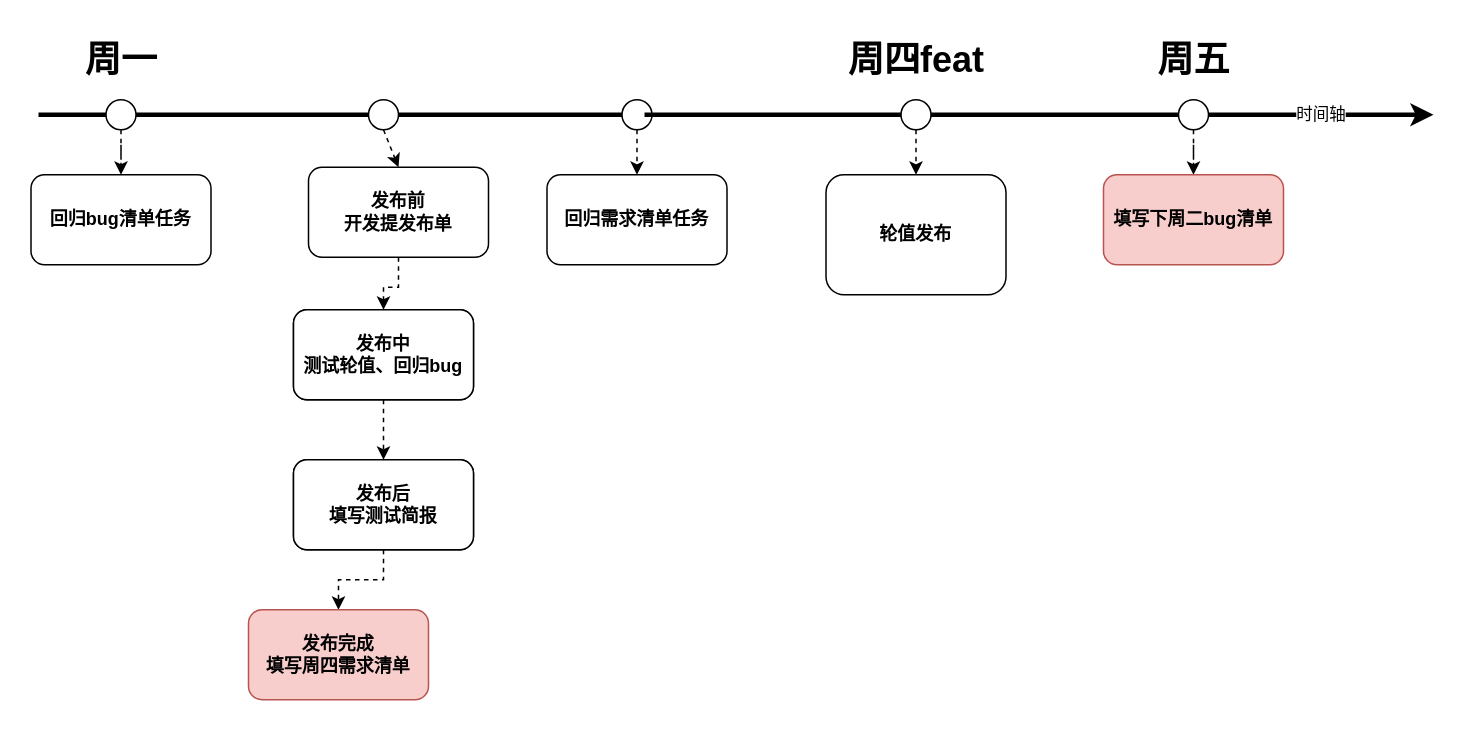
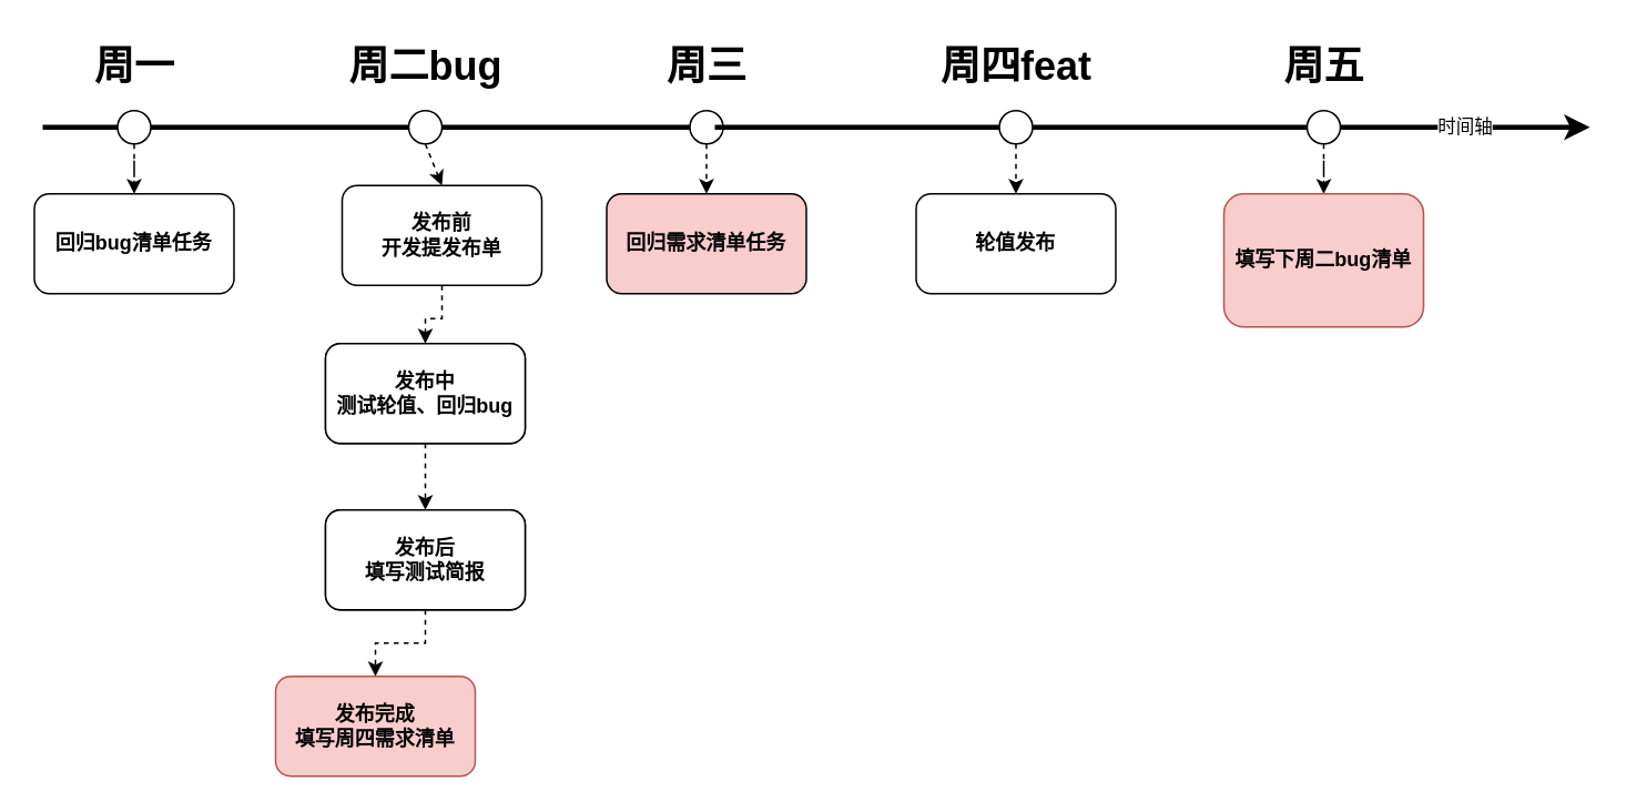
  <mxCell id="0" />
  <mxCell id="1" parent="0" />
  <mxCell id="2" value="时间轴" style="endArrow=classic;html=1;rounded=0;startArrow=none;strokeWidth=3;" parent="1" edge="1"><mxGeometry relative="1" as="geometry"><mxPoint x="805" y="76" as="sourcePoint" /><mxPoint x="955" y="76" as="targetPoint" /></mxGeometry></mxCell>
  <mxCell id="3" value="" style="endArrow=none;html=1;rounded=0;strokeWidth=3;startArrow=none;" parent="1" edge="1" source="29"><mxGeometry relative="1" as="geometry"><mxPoint x="25" y="76" as="sourcePoint" /><mxPoint x="255" y="76" as="targetPoint" /></mxGeometry></mxCell>
  <mxCell id="4" value="" style="endArrow=none;html=1;rounded=0;startArrow=none;strokeWidth=3;" parent="1" edge="1"><mxGeometry relative="1" as="geometry"><mxPoint x="265" y="76" as="sourcePoint" /><mxPoint x="419" y="76" as="targetPoint" /></mxGeometry></mxCell>
  <mxCell id="5" value="" style="endArrow=none;html=1;rounded=0;startArrow=none;strokeWidth=3;" parent="1" source="32" edge="1"><mxGeometry relative="1" as="geometry"><mxPoint x="429" y="76" as="sourcePoint" /><mxPoint x="605" y="76" as="targetPoint" /></mxGeometry></mxCell>
  <mxCell id="6" value="" style="endArrow=none;html=1;rounded=0;startArrow=none;strokeWidth=3;" parent="1" edge="1"><mxGeometry relative="1" as="geometry"><mxPoint x="615" y="76" as="sourcePoint" /><mxPoint x="795" y="76" as="targetPoint" /></mxGeometry></mxCell>
  <mxCell id="7" value="" style="edgeStyle=orthogonalEdgeStyle;rounded=0;orthogonalLoop=1;jettySize=auto;html=1;dashed=1;fontSize=12;exitX=0.5;exitY=1;exitDx=0;exitDy=0;" parent="1" source="29" target="28" edge="1"><mxGeometry relative="1" as="geometry" /></mxCell>
  <mxCell id="8" value="周一" style="text;strokeColor=none;fillColor=none;html=1;fontSize=24;fontStyle=1;verticalAlign=middle;align=center;" parent="1" vertex="1"><mxGeometry x="30" y="20" width="100" height="40" as="geometry" /></mxCell>
+ <mxCell id="9" value="周二bug" style="text;strokeColor=none;fillColor=none;html=1;fontSize=24;fontStyle=1;verticalAlign=middle;align=center;" parent="1" vertex="1"><mxGeometry x="205" y="20" width="100" height="40" as="geometry" /></mxCell>
+ <mxCell id="10" value="周三" style="text;strokeColor=none;fillColor=none;html=1;fontSize=24;fontStyle=1;verticalAlign=middle;align=center;" parent="1" vertex="1"><mxGeometry x="374" y="20" width="100" height="40" as="geometry" /></mxCell>
  <mxCell id="11" value="周四feat" style="text;strokeColor=none;fillColor=none;html=1;fontSize=24;fontStyle=1;verticalAlign=middle;align=center;" parent="1" vertex="1"><mxGeometry x="560" y="20" width="100" height="40" as="geometry" /></mxCell>
  <mxCell id="12" value="" style="edgeStyle=orthogonalEdgeStyle;rounded=0;orthogonalLoop=1;jettySize=auto;html=1;dashed=1;fontSize=12;exitX=0.5;exitY=1;exitDx=0;exitDy=0;" parent="1" source="35" target="27" edge="1"><mxGeometry relative="1" as="geometry"><mxPoint x="795" y="96" as="sourcePoint" /></mxGeometry></mxCell>
  <mxCell id="13" value="周五" style="text;strokeColor=none;fillColor=none;html=1;fontSize=24;fontStyle=1;verticalAlign=middle;align=center;" parent="1" vertex="1"><mxGeometry x="745" y="20" width="100" height="40" as="geometry" /></mxCell>
  <mxCell id="14" value="" style="endArrow=classic;html=1;rounded=0;dashed=1;exitX=0.5;exitY=1;exitDx=0;exitDy=0;entryX=0.5;entryY=0;entryDx=0;entryDy=0;" parent="1" source="31" edge="1" target="17"><mxGeometry width="50" height="50" relative="1" as="geometry"><mxPoint x="259.5" y="206" as="sourcePoint" /><mxPoint x="255" y="216" as="targetPoint" /></mxGeometry></mxCell>
  <mxCell id="15" value="" style="endArrow=classic;html=1;rounded=0;entryX=0.5;entryY=0;entryDx=0;entryDy=0;dashed=1;exitX=0.5;exitY=1;exitDx=0;exitDy=0;" parent="1" source="34" target="26" edge="1"><mxGeometry width="50" height="50" relative="1" as="geometry"><mxPoint x="609.5" y="206" as="sourcePoint" /><mxPoint x="609.5" y="146" as="targetPoint" /></mxGeometry></mxCell>
  <mxCell id="16" value="" style="edgeStyle=orthogonalEdgeStyle;rounded=0;orthogonalLoop=1;jettySize=auto;html=1;dashed=1;fontSize=12;fontStyle=1" parent="1" source="17" target="19" edge="1"><mxGeometry relative="1" as="geometry" /></mxCell>
  <mxCell id="17" value="&lt;span style=&quot;&quot;&gt;发布前&lt;br&gt;开发提发布单&lt;/span&gt;" style="rounded=1;whiteSpace=wrap;html=1;fontSize=12;align=center;fontStyle=1;" parent="1" vertex="1"><mxGeometry x="205" y="111" width="120" height="60" as="geometry" /></mxCell>
  <mxCell id="18" value="" style="edgeStyle=orthogonalEdgeStyle;rounded=0;orthogonalLoop=1;jettySize=auto;html=1;dashed=1;fontSize=12;fontStyle=1" parent="1" source="19" target="21" edge="1"><mxGeometry relative="1" as="geometry" /></mxCell>
  <mxCell id="19" value="&lt;span style=&quot;&quot;&gt;发布中 - 测试轮值、回归bug&lt;/span&gt;" style="rounded=1;whiteSpace=wrap;html=1;fontSize=12;align=left;fontStyle=1" parent="1" vertex="1"><mxGeometry x="195" y="206" width="120" height="60" as="geometry" /></mxCell>
  <mxCell id="20" value="" style="edgeStyle=orthogonalEdgeStyle;rounded=0;orthogonalLoop=1;jettySize=auto;html=1;dashed=1;fontSize=12;fontStyle=1" parent="1" source="21" target="22" edge="1"><mxGeometry relative="1" as="geometry" /></mxCell>
  <mxCell id="21" value="&lt;span style=&quot;&quot;&gt;发布后 - 填写测试简报&lt;/span&gt;" style="rounded=1;whiteSpace=wrap;html=1;fontSize=12;align=left;fontStyle=1" parent="1" vertex="1"><mxGeometry x="195" y="306" width="120" height="60" as="geometry" /></mxCell>
  <mxCell id="22" value="&lt;span style=&quot;&quot;&gt;发布完成&lt;br&gt;填写周四需求清单&lt;/span&gt;" style="rounded=1;whiteSpace=wrap;html=1;fontSize=12;align=center;fontStyle=1;fillColor=#f8cecc;strokeColor=#b85450;" parent="1" vertex="1"><mxGeometry x="165" y="406" width="120" height="60" as="geometry" /></mxCell>
  <mxCell id="23" value="&lt;span style=&quot;&quot;&gt;发布中&lt;br&gt;测试轮值、回归bug&lt;/span&gt;" style="rounded=1;whiteSpace=wrap;html=1;fontSize=12;align=center;fontStyle=1" parent="1" vertex="1"><mxGeometry x="195" y="206" width="120" height="60" as="geometry" /></mxCell>
  <mxCell id="24" value="&lt;span style=&quot;&quot;&gt;发布后&lt;br&gt;填写测试简报&lt;/span&gt;" style="rounded=1;whiteSpace=wrap;html=1;fontSize=12;align=center;fontStyle=1" parent="1" vertex="1"><mxGeometry x="195" y="306" width="120" height="60" as="geometry" /></mxCell>
- <mxCell id="25" value="&lt;span&gt;回归需求清单任务&lt;/span&gt;" style="rounded=1;whiteSpace=wrap;html=1;fontSize=12;align=center;fontStyle=1" parent="1" vertex="1"><mxGeometry x="364" y="116" width="120" height="60" as="geometry" /></mxCell>
- <mxCell id="26" value="&lt;span&gt;轮值发布&lt;/span&gt;" style="rounded=1;whiteSpace=wrap;html=1;fontSize=12;align=center;fontStyle=1" parent="1" vertex="1"><mxGeometry x="550" y="116" width="120" height="80" as="geometry" /></mxCell>
- <mxCell id="27" value="&lt;span&gt;填写下周二bug清单&lt;/span&gt;" style="rounded=1;whiteSpace=wrap;html=1;fontSize=12;align=center;fontStyle=1;fillColor=#f8cecc;strokeColor=#b85450;" parent="1" vertex="1"><mxGeometry x="735" y="116" width="120" height="60" as="geometry" /></mxCell>
+ <mxCell id="25" value="&lt;span&gt;回归需求清单任务&lt;/span&gt;" style="rounded=1;whiteSpace=wrap;html=1;fontSize=12;align=center;fontStyle=1;fillColor=#f8cecc;" parent="1" vertex="1"><mxGeometry x="364" y="116" width="120" height="60" as="geometry" /></mxCell>
+ <mxCell id="26" value="&lt;span&gt;轮值发布&lt;/span&gt;" style="rounded=1;whiteSpace=wrap;html=1;fontSize=12;align=center;fontStyle=1" parent="1" vertex="1"><mxGeometry x="550" y="116" width="120" height="60" as="geometry" /></mxCell>
+ <mxCell id="27" value="&lt;span&gt;填写下周二bug清单&lt;/span&gt;" style="rounded=1;whiteSpace=wrap;html=1;fontSize=12;align=center;fontStyle=1;fillColor=#f8cecc;strokeColor=#b85450;" parent="1" vertex="1"><mxGeometry x="735" y="116" width="120" height="80" as="geometry" /></mxCell>
  <mxCell id="28" value="回归bug清单任务" style="rounded=1;whiteSpace=wrap;html=1;fontSize=12;align=center;fontStyle=1" parent="1" vertex="1"><mxGeometry x="20" y="116" width="120" height="60" as="geometry" /></mxCell>
  <mxCell id="29" value="" style="ellipse;whiteSpace=wrap;html=1;aspect=fixed;" vertex="1" parent="1"><mxGeometry x="70" y="66" width="20" height="20" as="geometry" /></mxCell>
  <mxCell id="30" value="" style="endArrow=none;html=1;rounded=0;strokeWidth=3;" edge="1" parent="1" target="29"><mxGeometry relative="1" as="geometry"><mxPoint x="25" y="76" as="sourcePoint" /><mxPoint x="255" y="76" as="targetPoint" /></mxGeometry></mxCell>
  <mxCell id="31" value="" style="ellipse;whiteSpace=wrap;html=1;aspect=fixed;" vertex="1" parent="1"><mxGeometry x="245" y="66" width="20" height="20" as="geometry" /></mxCell>
  <mxCell id="32" value="" style="ellipse;whiteSpace=wrap;html=1;aspect=fixed;" vertex="1" parent="1"><mxGeometry x="414" y="66" width="20" height="20" as="geometry" /></mxCell>
  <mxCell id="33" value="" style="endArrow=none;html=1;rounded=0;startArrow=none;strokeWidth=3;" edge="1" parent="1" target="32"><mxGeometry relative="1" as="geometry"><mxPoint x="429" y="76" as="sourcePoint" /><mxPoint x="605" y="76" as="targetPoint" /></mxGeometry></mxCell>
  <mxCell id="34" value="" style="ellipse;whiteSpace=wrap;html=1;aspect=fixed;" vertex="1" parent="1"><mxGeometry x="600" y="66" width="20" height="20" as="geometry" /></mxCell>
  <mxCell id="35" value="" style="ellipse;whiteSpace=wrap;html=1;aspect=fixed;" vertex="1" parent="1"><mxGeometry x="785" y="66" width="20" height="20" as="geometry" /></mxCell>
  <mxCell id="36" value="" style="endArrow=classic;html=1;rounded=0;dashed=1;exitX=0.5;exitY=1;exitDx=0;exitDy=0;entryX=0.5;entryY=0;entryDx=0;entryDy=0;" edge="1" parent="1" source="32" target="25"><mxGeometry width="50" height="50" relative="1" as="geometry"><mxPoint x="265" y="96" as="sourcePoint" /><mxPoint x="265" y="226" as="targetPoint" /></mxGeometry></mxCell>
